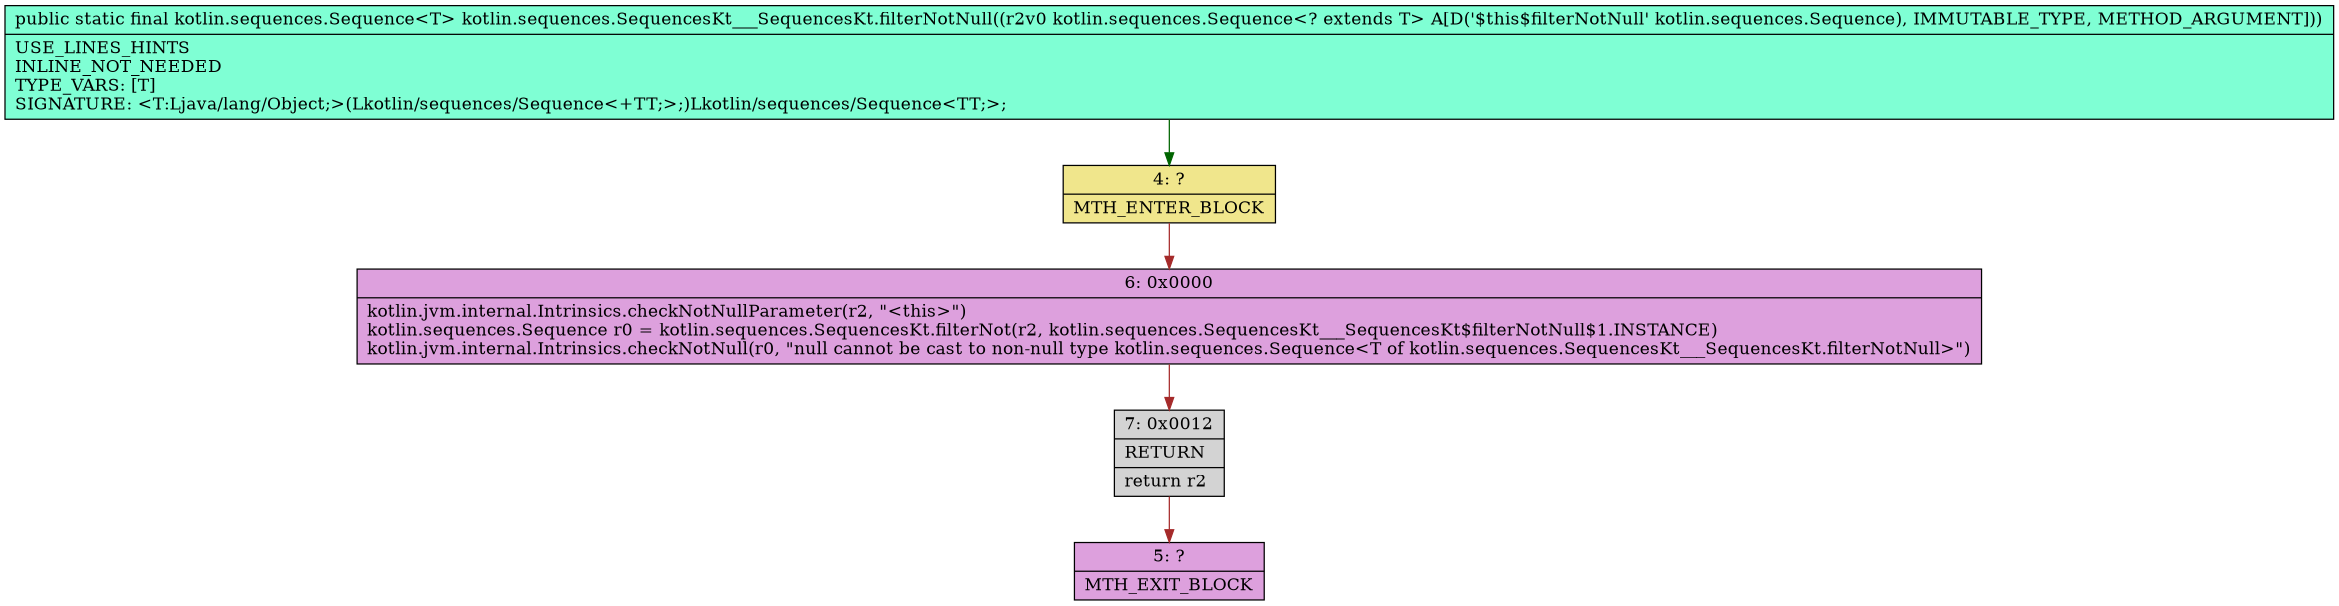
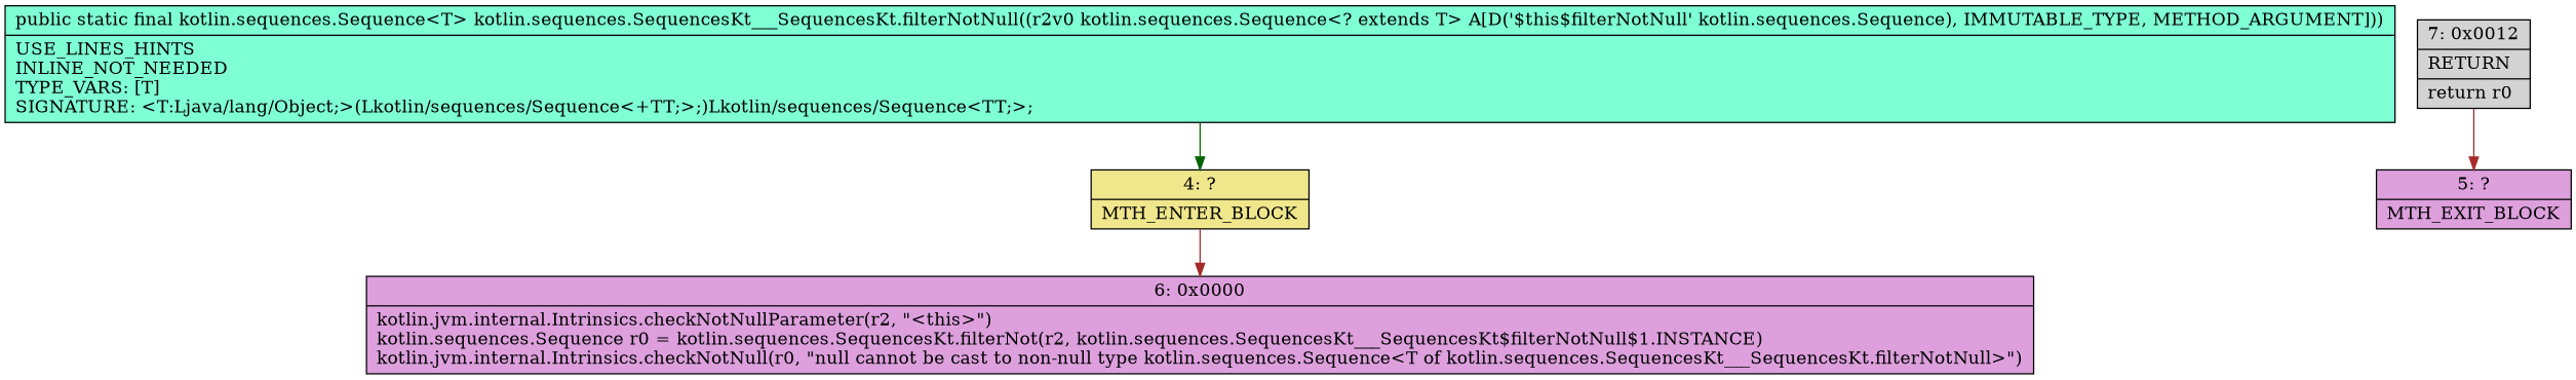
  digraph {
    node [fillcolor=plum shape=record style=filled]
    edge [color=brown]
    n1 [fillcolor=khaki label="{4\:\ ?|MTH_ENTER_BLOCK\l}"]
    n2 [label="{6\:\ 0x0000|kotlin.jvm.internal.Intrinsics.checkNotNullParameter(r2, \"\<this\>\")\lkotlin.sequences.Sequence r0 = kotlin.sequences.SequencesKt.filterNot(r2, kotlin.sequences.SequencesKt___SequencesKt$filterNotNull$1.INSTANCE)\lkotlin.jvm.internal.Intrinsics.checkNotNull(r0, \"null cannot be cast to non\-null type kotlin.sequences.Sequence\<T of kotlin.sequences.SequencesKt___SequencesKt.filterNotNull\>\")\l}"]
-   n3 [fillcolor=lightgrey label="{7\:\ 0x0012|RETURN\l|return r2\l}"]
+   n3 [fillcolor=lightgrey label="{7\:\ 0x0012|RETURN\l|return r0\l}"]
    n4 [label="{5\:\ ?|MTH_EXIT_BLOCK\l}"]
    n5 [fillcolor=aquamarine label="{public static final kotlin.sequences.Sequence\<T\> kotlin.sequences.SequencesKt___SequencesKt.filterNotNull((r2v0 kotlin.sequences.Sequence\<? extends T\> A[D('$this$filterNotNull' kotlin.sequences.Sequence), IMMUTABLE_TYPE, METHOD_ARGUMENT]))  | USE_LINES_HINTS\lINLINE_NOT_NEEDED\lTYPE_VARS: [T]\lSIGNATURE: \<T:Ljava\/lang\/Object;\>(Lkotlin\/sequences\/Sequence\<+TT;\>;)Lkotlin\/sequences\/Sequence\<TT;\>;\l}"]
    n1 -> n2
-   n2 -> n3
    n3 -> n4
    n5 -> n1 [color=darkgreen]
  }
